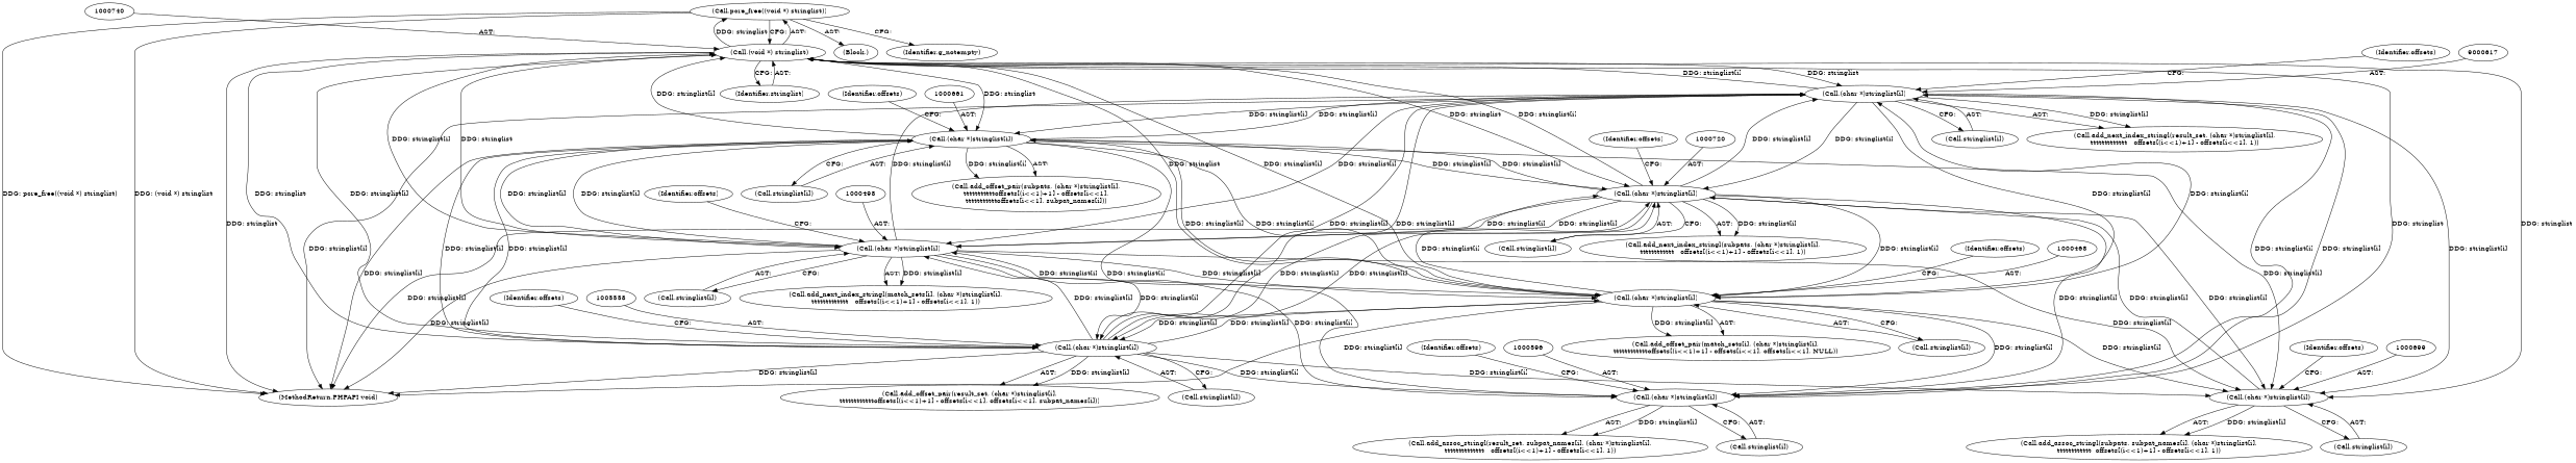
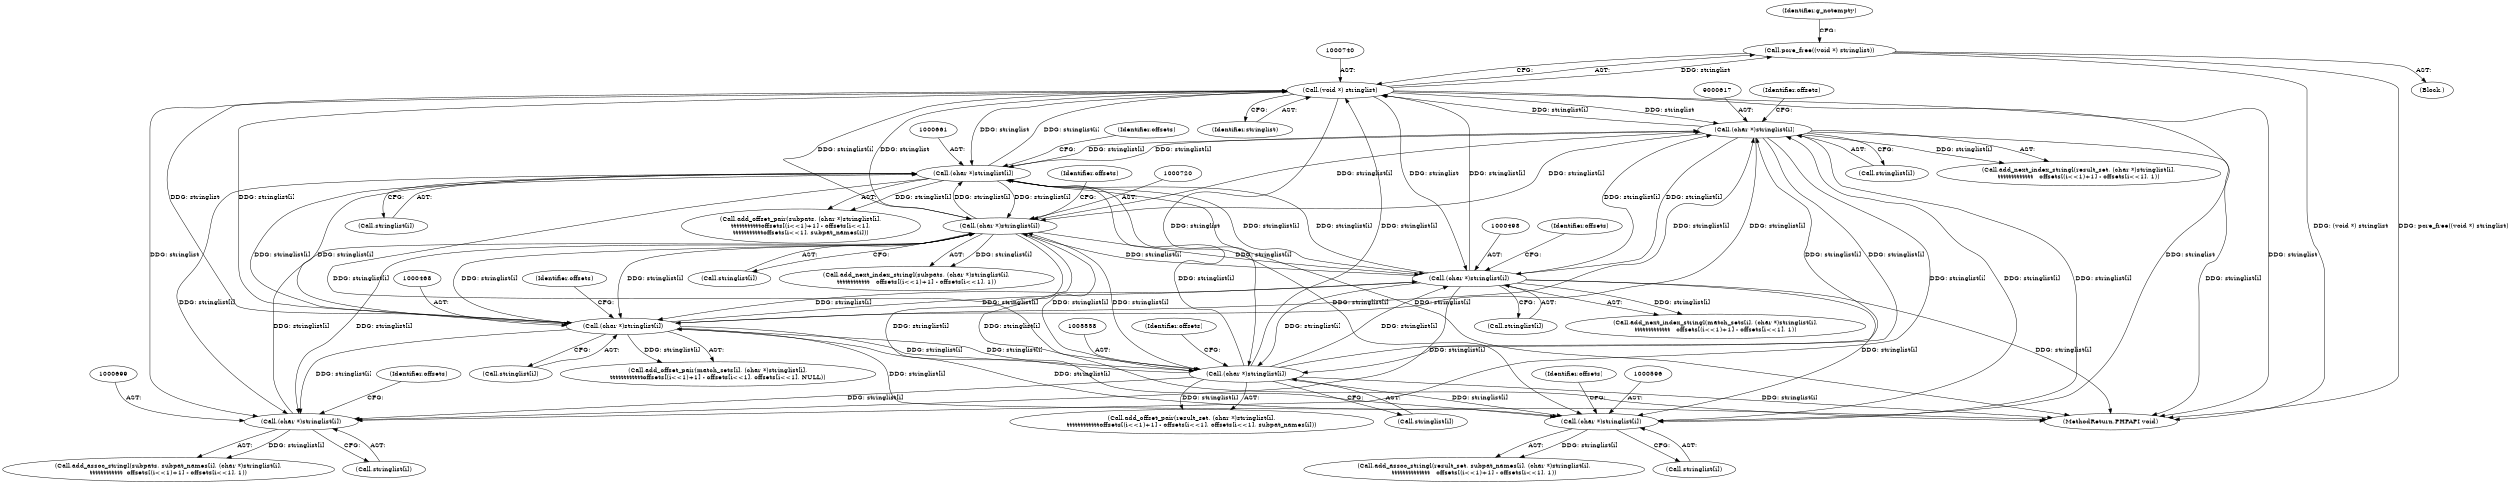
  digraph {
    n1 [label="(Call,pcre_free((void *) stringlist))"]
    n2 [label="(Call,(void *) stringlist)"]
    n3 [label="(MethodReturn,PHPAPI void)"]
    n4 [label="(Block,)"]
    n5 [label="(Call,(char *)stringlist[i])"]
    n6 [label="(Call,(char *)stringlist[i])"]
    n7 [label="(Call,(char *)stringlist[i])"]
    n8 [label="(Call,(char *)stringlist[i])"]
    n9 [label="(Call,(char *)stringlist[i])"]
    n10 [label="(Call,(char *)stringlist[i])"]
    n11 [label="(Call,(char *)stringlist[i])"]
    n12 [label="(Call,(char *)stringlist[i])"]
    n13 [label="(Identifier,stringlist)"]
    n14 [label="(Call,stringlist[i])"]
    n15 [label="(Call,add_next_index_stringl(result_set, (char *)stringlist[i],\n\t\t\t\t\t\t\t\t\t\t\t\t\t   offsets[(i<<1)+1] - offsets[i<<1], 1))"]
    n16 [label="(Call,add_assoc_stringl(result_set, subpat_names[i], (char *)stringlist[i],\n\t\t\t\t\t\t\t\t\t\t\t\t\t\t   offsets[(i<<1)+1] - offsets[i<<1], 1))"]
    n17 [label="(Call,stringlist[i])"]
    n18 [label="(Call,stringlist[i])"]
    n19 [label="(Call,add_offset_pair(subpats, (char *)stringlist[i],\n\t\t\t\t\t\t\t\t\t\t\toffsets[(i<<1)+1] - offsets[i<<1],\n\t\t\t\t\t\t\t\t\t\t\toffsets[i<<1], subpat_names[i]))"]
    n20 [label="(Call,stringlist[i])"]
    n21 [label="(Call,add_next_index_stringl(subpats, (char *)stringlist[i],\n\t\t\t\t\t\t\t\t\t\t\t\t   offsets[(i<<1)+1] - offsets[i<<1], 1))"]
    n22 [label="(Call,add_assoc_stringl(subpats, subpat_names[i], (char *)stringlist[i],\n\t\t\t\t\t\t\t\t\t\t\t\t  offsets[(i<<1)+1] - offsets[i<<1], 1))"]
    n23 [label="(Call,stringlist[i])"]
    n24 [label="(Call,stringlist[i])"]
    n25 [label="(Call,add_offset_pair(result_set, (char *)stringlist[i],\n\t\t\t\t\t\t\t\t\t\t\t\toffsets[(i<<1)+1] - offsets[i<<1], offsets[i<<1], subpat_names[i]))"]
    n26 [label="(Call,add_offset_pair(match_sets[i], (char *)stringlist[i],\n\t\t\t\t\t\t\t\t\t\t\t\toffsets[(i<<1)+1] - offsets[i<<1], offsets[i<<1], NULL))"]
    n27 [label="(Call,stringlist[i])"]
    n28 [label="(Call,add_next_index_stringl(match_sets[i], (char *)stringlist[i],\n\t\t\t\t\t\t\t\t\t\t\t\t\t   offsets[(i<<1)+1] - offsets[i<<1], 1))"]
    n29 [label="(Call,stringlist[i])"]
    n30 [label="(Identifier,offsets)"]
    n31 [label="(Identifier,offsets)"]
    n32 [label="(Identifier,offsets)"]
    n33 [label="(Identifier,offsets)"]
    n34 [label="(Identifier,g_notempty)"]
    n35 [label="(Identifier,offsets)"]
    n36 [label="(Identifier,offsets)"]
    n37 [label="(Identifier,offsets)"]
    n38 [label="(Identifier,offsets)"]
    1000740
    n40 [label=9000617]
    1000596
    1000661
    1000720
    1000699
    n45 [label=1005558]
    1000468
    1000498
    n1 -> n2 [label="CFG: "]
    n1 -> n3 [label="DDG: (void *) stringlist"]
    n1 -> n3 [label="DDG: pcre_free((void *) stringlist)"]
    n1 -> n4 [label="AST: "]
    n2 -> n1 [label="AST: "]
    n2 -> n1 [label="DDG: stringlist"]
    n2 -> n3 [label="DDG: stringlist"]
    n2 -> n5 [label="DDG: stringlist"]
    n2 -> n6 [label="DDG: stringlist"]
    n2 -> n7 [label="DDG: stringlist"]
    n2 -> n8 [label="DDG: stringlist"]
    n2 -> n9 [label="DDG: stringlist"]
    n2 -> n10 [label="DDG: stringlist"]
    n2 -> n11 [label="DDG: stringlist"]
    n2 -> n12 [label="DDG: stringlist"]
    n2 -> n13 [label="CFG: "]
    n5 -> n2 [label="DDG: stringlist[i]"]
    n5 -> n3 [label="DDG: stringlist[i]"]
    n5 -> n6 [label="DDG: stringlist[i]"]
    n5 -> n7 [label="DDG: stringlist[i]"]
    n5 -> n8 [label="DDG: stringlist[i]"]
    n5 -> n9 [label="DDG: stringlist[i]"]
    n5 -> n10 [label="DDG: stringlist[i]"]
    n5 -> n11 [label="DDG: stringlist[i]"]
    n5 -> n12 [label="DDG: stringlist[i]"]
    n5 -> n14 [label="CFG: "]
    n5 -> n15 [label="AST: "]
    n5 -> n15 [label="DDG: stringlist[i]"]
    n6 -> n5 [label="DDG: stringlist[i]"]
    n6 -> n16 [label="AST: "]
    n6 -> n16 [label="DDG: stringlist[i]"]
    n6 -> n17 [label="CFG: "]
    n7 -> n2 [label="DDG: stringlist[i]"]
    n7 -> n3 [label="DDG: stringlist[i]"]
    n7 -> n5 [label="DDG: stringlist[i]"]
    n7 -> n6 [label="DDG: stringlist[i]"]
    n7 -> n8 [label="DDG: stringlist[i]"]
    n7 -> n9 [label="DDG: stringlist[i]"]
    n7 -> n10 [label="DDG: stringlist[i]"]
    n7 -> n11 [label="DDG: stringlist[i]"]
    n7 -> n12 [label="DDG: stringlist[i]"]
    n7 -> n18 [label="CFG: "]
    n7 -> n19 [label="AST: "]
    n7 -> n19 [label="DDG: stringlist[i]"]
    n8 -> n2 [label="DDG: stringlist[i]"]
    n8 -> n3 [label="DDG: stringlist[i]"]
    n8 -> n5 [label="DDG: stringlist[i]"]
    n8 -> n6 [label="DDG: stringlist[i]"]
    n8 -> n7 [label="DDG: stringlist[i]"]
    n8 -> n9 [label="DDG: stringlist[i]"]
    n8 -> n10 [label="DDG: stringlist[i]"]
    n8 -> n11 [label="DDG: stringlist[i]"]
    n8 -> n12 [label="DDG: stringlist[i]"]
    n8 -> n20 [label="CFG: "]
    n8 -> n21 [label="AST: "]
    n8 -> n21 [label="DDG: stringlist[i]"]
    n9 -> n8 [label="DDG: stringlist[i]"]
    n9 -> n22 [label="AST: "]
    n9 -> n22 [label="DDG: stringlist[i]"]
    n9 -> n23 [label="CFG: "]
    n10 -> n2 [label="DDG: stringlist[i]"]
    n10 -> n3 [label="DDG: stringlist[i]"]
    n10 -> n5 [label="DDG: stringlist[i]"]
    n10 -> n6 [label="DDG: stringlist[i]"]
    n10 -> n7 [label="DDG: stringlist[i]"]
    n10 -> n8 [label="DDG: stringlist[i]"]
    n10 -> n9 [label="DDG: stringlist[i]"]
    n10 -> n11 [label="DDG: stringlist[i]"]
    n10 -> n12 [label="DDG: stringlist[i]"]
    n10 -> n24 [label="CFG: "]
    n10 -> n25 [label="AST: "]
    n10 -> n25 [label="DDG: stringlist[i]"]
    n11 -> n2 [label="DDG: stringlist[i]"]
    n11 -> n3 [label="DDG: stringlist[i]"]
    n11 -> n5 [label="DDG: stringlist[i]"]
    n11 -> n6 [label="DDG: stringlist[i]"]
    n11 -> n7 [label="DDG: stringlist[i]"]
    n11 -> n8 [label="DDG: stringlist[i]"]
    n11 -> n9 [label="DDG: stringlist[i]"]
    n11 -> n10 [label="DDG: stringlist[i]"]
    n11 -> n12 [label="DDG: stringlist[i]"]
    n11 -> n26 [label="AST: "]
    n11 -> n26 [label="DDG: stringlist[i]"]
    n11 -> n27 [label="CFG: "]
    n12 -> n2 [label="DDG: stringlist[i]"]
    n12 -> n3 [label="DDG: stringlist[i]"]
    n12 -> n5 [label="DDG: stringlist[i]"]
    n12 -> n6 [label="DDG: stringlist[i]"]
    n12 -> n7 [label="DDG: stringlist[i]"]
    n12 -> n8 [label="DDG: stringlist[i]"]
    n12 -> n9 [label="DDG: stringlist[i]"]
    n12 -> n10 [label="DDG: stringlist[i]"]
    n12 -> n11 [label="DDG: stringlist[i]"]
    n12 -> n28 [label="AST: "]
    n12 -> n28 [label="DDG: stringlist[i]"]
    n12 -> n29 [label="CFG: "]
    n13 -> n2 [label="AST: "]
    n14 -> n5 [label="AST: "]
    n17 -> n6 [label="AST: "]
    n18 -> n7 [label="AST: "]
    n20 -> n8 [label="AST: "]
    n23 -> n9 [label="AST: "]
    n24 -> n10 [label="AST: "]
    n27 -> n11 [label="AST: "]
    n29 -> n12 [label="AST: "]
    n30 -> n8 [label="CFG: "]
    n31 -> n7 [label="CFG: "]
    n32 -> n9 [label="CFG: "]
    n33 -> n12 [label="CFG: "]
-   n1 -> n34 [label="CFG: "]
+   n34 -> n1 [label="CFG: "]
    n35 -> n6 [label="CFG: "]
    n36 -> n10 [label="CFG: "]
    n37 -> n5 [label="CFG: "]
    n38 -> n11 [label="CFG: "]
    1000740 -> n2 [label="AST: "]
    n40 -> n5 [label="AST: "]
    1000596 -> n6 [label="AST: "]
    1000661 -> n7 [label="AST: "]
    1000720 -> n8 [label="AST: "]
    1000699 -> n9 [label="AST: "]
    n45 -> n10 [label="AST: "]
    1000468 -> n11 [label="AST: "]
    1000498 -> n12 [label="AST: "]
  }
